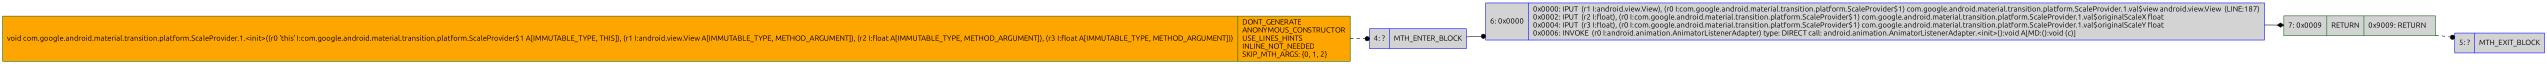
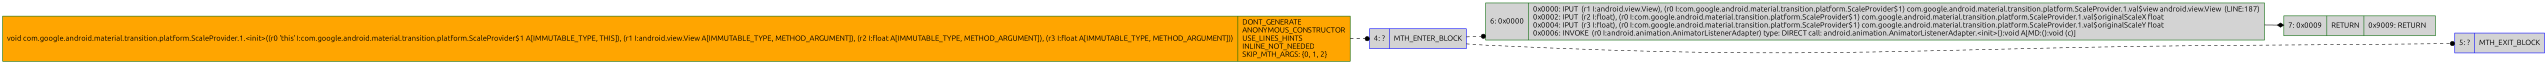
  digraph {
    fontname=Ubuntu
    rankdir=LR
    node [color=blue fillcolor=lightgrey fontname=Ubuntu shape=record style=filled]
    edge [arrowhead=dot fontname=Ubuntu style=solid]
    n1 [label="{4\:\ ?|MTH_ENTER_BLOCK\l}"]
-   n2 [label="{6\:\ 0x0000|0x0000: IPUT  (r1 I:android.view.View), (r0 I:com.google.android.material.transition.platform.ScaleProvider$1) com.google.android.material.transition.platform.ScaleProvider.1.val$view android.view.View  (LINE:187)\l0x0002: IPUT  (r2 I:float), (r0 I:com.google.android.material.transition.platform.ScaleProvider$1) com.google.android.material.transition.platform.ScaleProvider.1.val$originalScaleX float \l0x0004: IPUT  (r3 I:float), (r0 I:com.google.android.material.transition.platform.ScaleProvider$1) com.google.android.material.transition.platform.ScaleProvider.1.val$originalScaleY float \l0x0006: INVOKE  (r0 I:android.animation.AnimatorListenerAdapter) type: DIRECT call: android.animation.AnimatorListenerAdapter.\<init\>():void A[MD:():void (c)]\l}"]
+   n2 [color=darkgreen label="{6\:\ 0x0000|0x0000: IPUT  (r1 I:android.view.View), (r0 I:com.google.android.material.transition.platform.ScaleProvider$1) com.google.android.material.transition.platform.ScaleProvider.1.val$view android.view.View  (LINE:187)\l0x0002: IPUT  (r2 I:float), (r0 I:com.google.android.material.transition.platform.ScaleProvider$1) com.google.android.material.transition.platform.ScaleProvider.1.val$originalScaleX float \l0x0004: IPUT  (r3 I:float), (r0 I:com.google.android.material.transition.platform.ScaleProvider$1) com.google.android.material.transition.platform.ScaleProvider.1.val$originalScaleY float \l0x0006: INVOKE  (r0 I:android.animation.AnimatorListenerAdapter) type: DIRECT call: android.animation.AnimatorListenerAdapter.\<init\>():void A[MD:():void (c)]\l}"]
    n3 [color=darkgreen label="{7\:\ 0x0009|RETURN\l|0x9009: RETURN   \l}"]
    n4 [label="{5\:\ ?|MTH_EXIT_BLOCK\l}"]
    n5 [color=darkgreen fillcolor=orange label="{void com.google.android.material.transition.platform.ScaleProvider.1.\<init\>((r0 'this' I:com.google.android.material.transition.platform.ScaleProvider$1 A[IMMUTABLE_TYPE, THIS]), (r1 I:android.view.View A[IMMUTABLE_TYPE, METHOD_ARGUMENT]), (r2 I:float A[IMMUTABLE_TYPE, METHOD_ARGUMENT]), (r3 I:float A[IMMUTABLE_TYPE, METHOD_ARGUMENT]))  | DONT_GENERATE\lANONYMOUS_CONSTRUCTOR\lUSE_LINES_HINTS\lINLINE_NOT_NEEDED\lSKIP_MTH_ARGS: \{0, 1, 2\}\l}"]
-   n1 -> n2
+   n1 -> n2 [style=dashed]
    n2 -> n3 [arrowhead=diamond]
-   n3 -> n4 [style=dashed]
+   n1 -> n4 [style=dashed]
    n5 -> n1 [style=dashed]
  }
